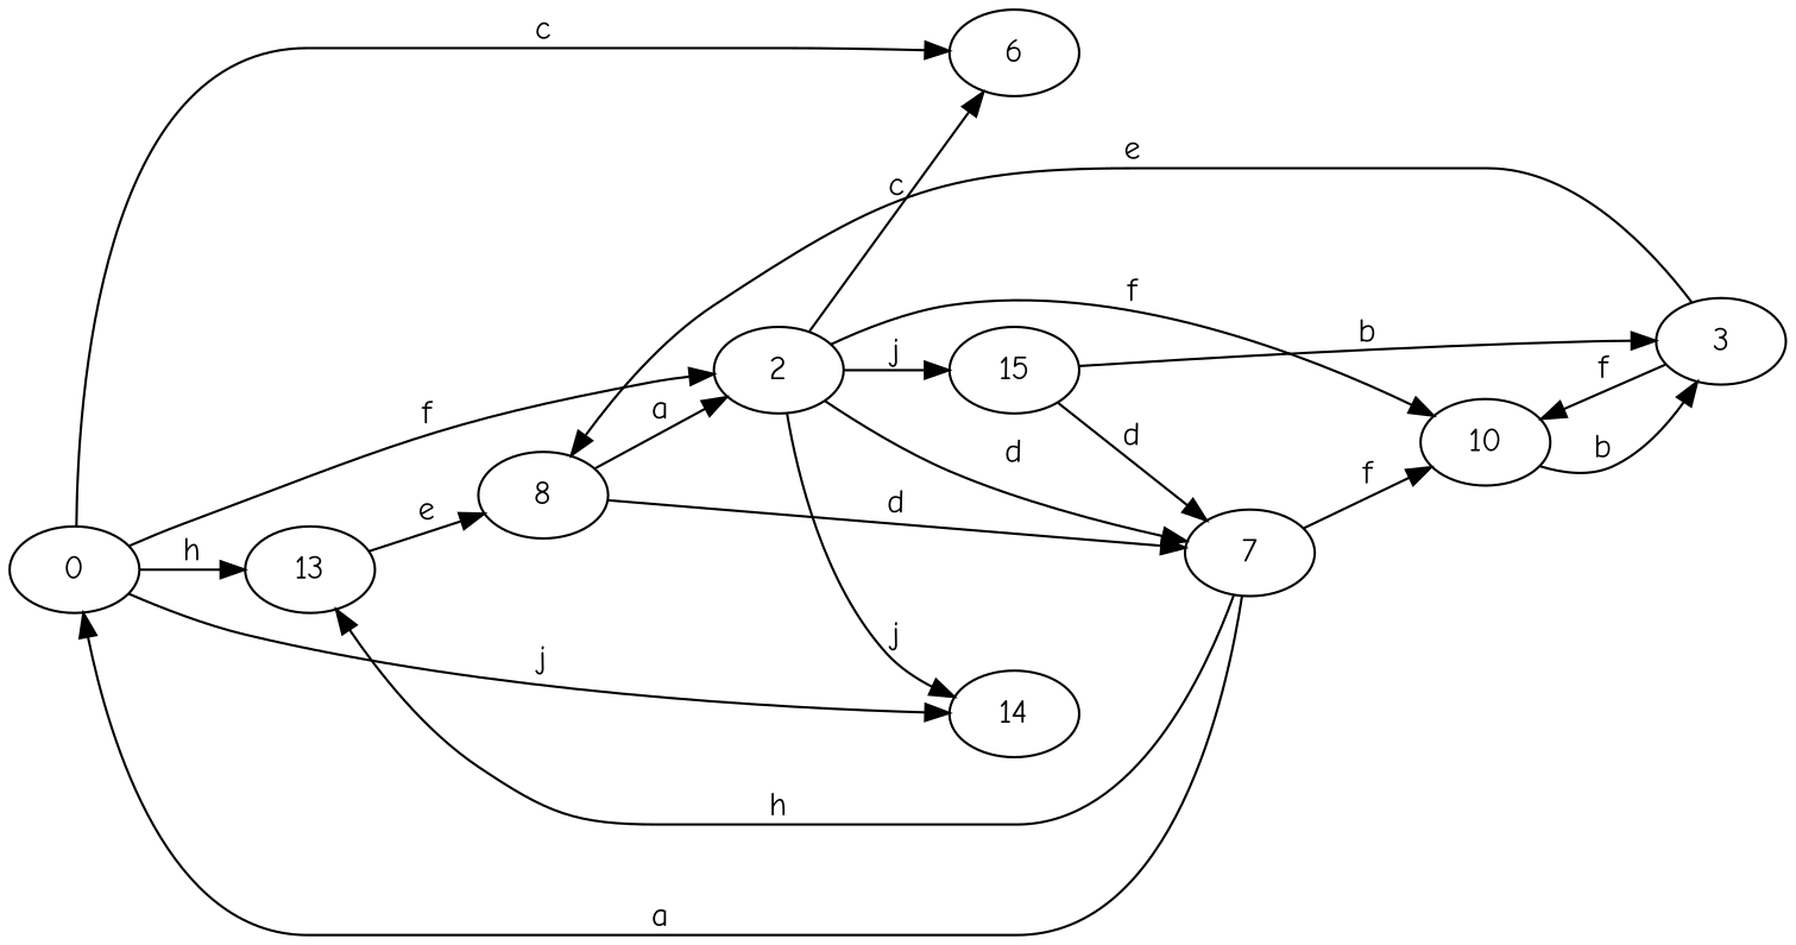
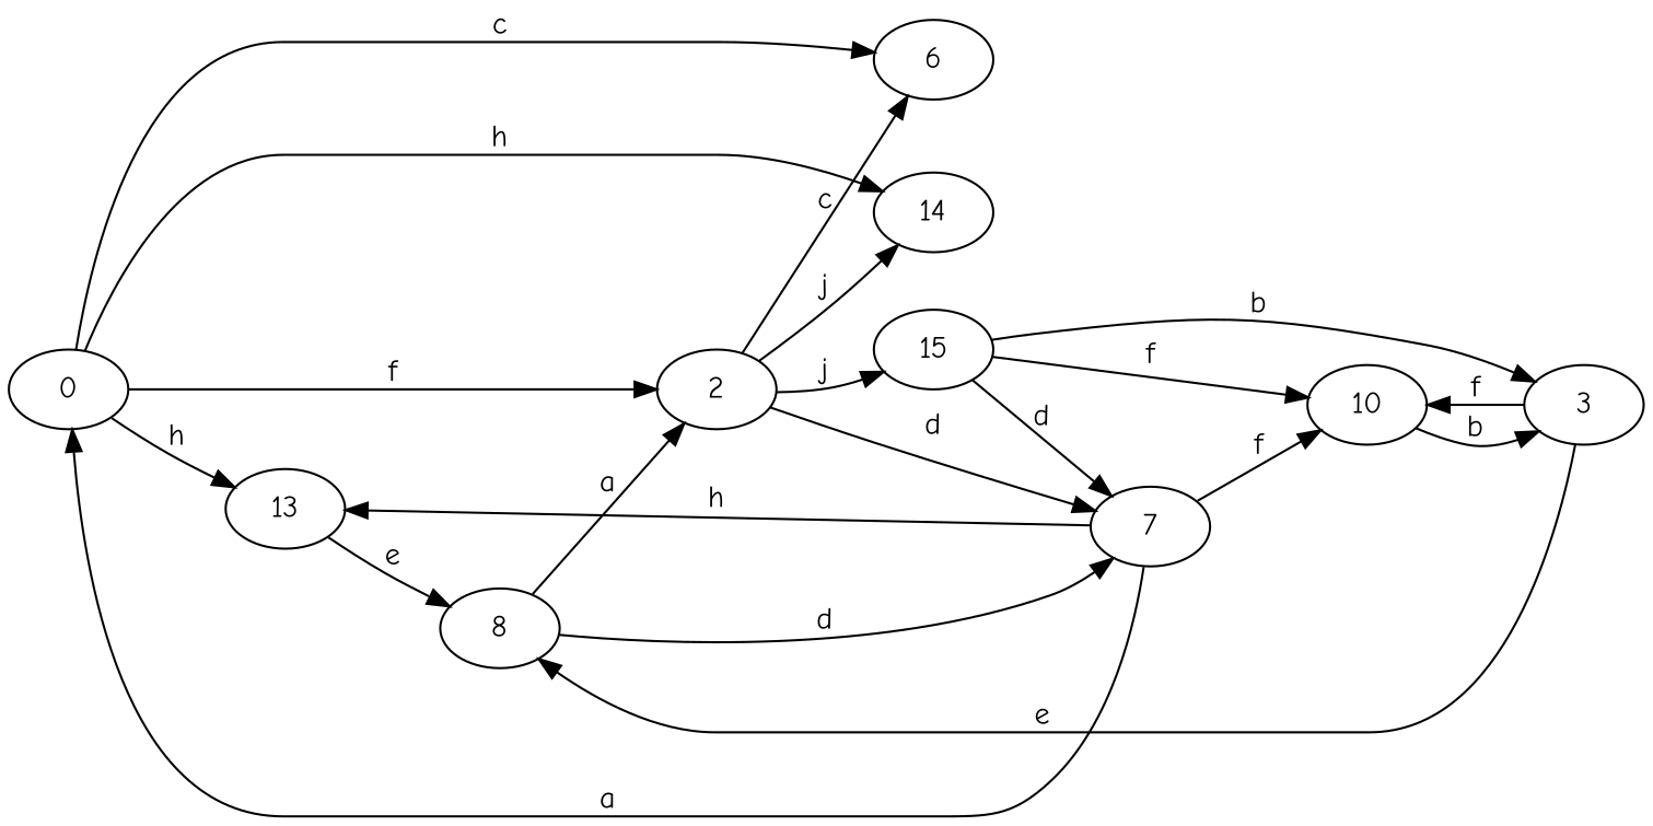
  strict digraph {
    fontname="Comic Neue"
    rankdir=LR
    node [fontname="Comic Neue"]
    edge [fontname="Comic Neue"]
    0
    6
    13
    14
    2
    10
    3
    8
    7
    15
    0 -> 6 [label=c]
    0 -> 13 [label=h]
-   0 -> 14 [label=j]
+   0 -> 14 [label=h]
    0 -> 2 [label=f]
    13 -> 8 [label=e]
    2 -> 6 [label=c]
    2 -> 14 [label=j]
-   2 -> 10 [label=f]
+   15 -> 10 [label=f]
    2 -> 7 [label=d]
    2 -> 15 [label=j]
    10 -> 3 [label=b]
    3 -> 10 [label=f]
    3 -> 8 [label=e]
    8 -> 2 [label=a]
    8 -> 7 [label=d]
    7 -> 0 [label=a]
    7 -> 13 [label=h]
    7 -> 10 [label=f]
    15 -> 3 [label=b]
    15 -> 7 [label=d]
  }
